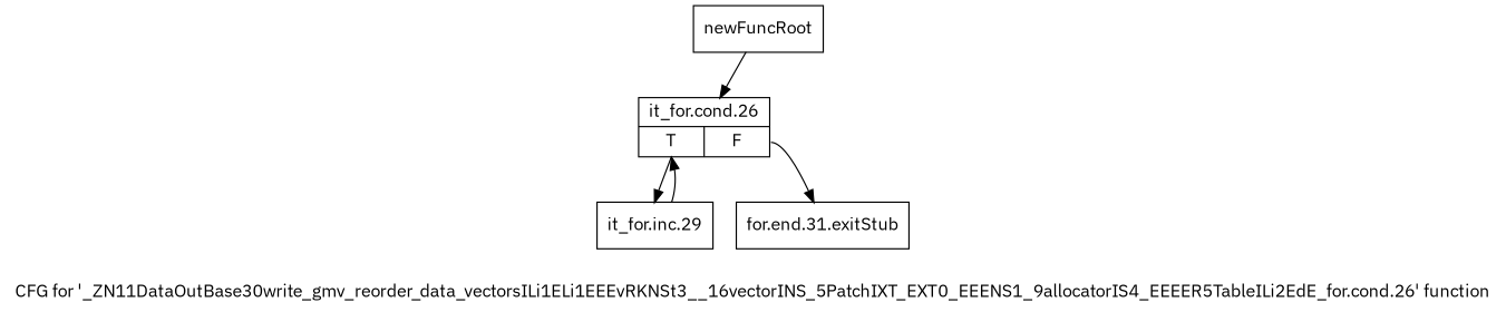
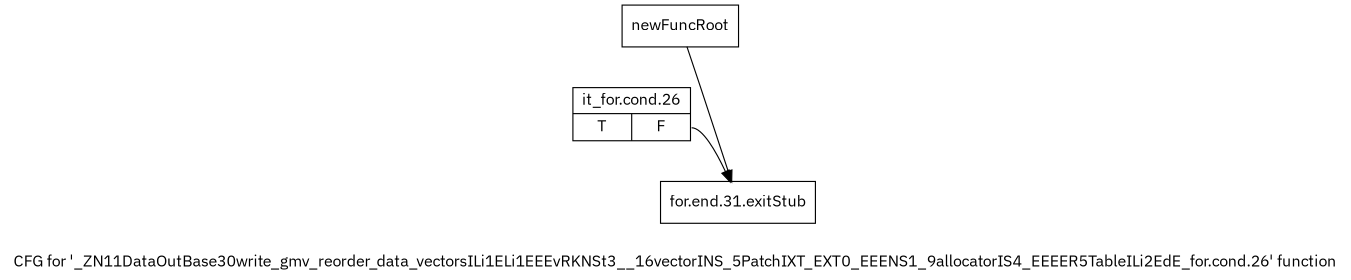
  digraph {
    label="CFG for '_ZN11DataOutBase30write_gmv_reorder_data_vectorsILi1ELi1EEEvRKNSt3__16vectorINS_5PatchIXT_EXT0_EEENS1_9allocatorIS4_EEEER5TableILi2EdE_for.cond.26' function"
    fontname="IBM Plex Sans"
    node [shape=record fontname="IBM Plex Sans"]
    edge [fontname="IBM Plex Sans"]
    n1 [label="{newFuncRoot}"]
    n2 [label="{it_for.cond.26|{<s0>T|<s1>F}}"]
    n3 [label="{for.end.31.exitStub}"]
-   n4 [label="{it_for.inc.29}"]
-   n1 -> n2
+   n1 -> n3
    n2 -> n3 [tailport=s1]
-   n2 -> n4 [tailport=s0]
-   n4 -> n2
  }
